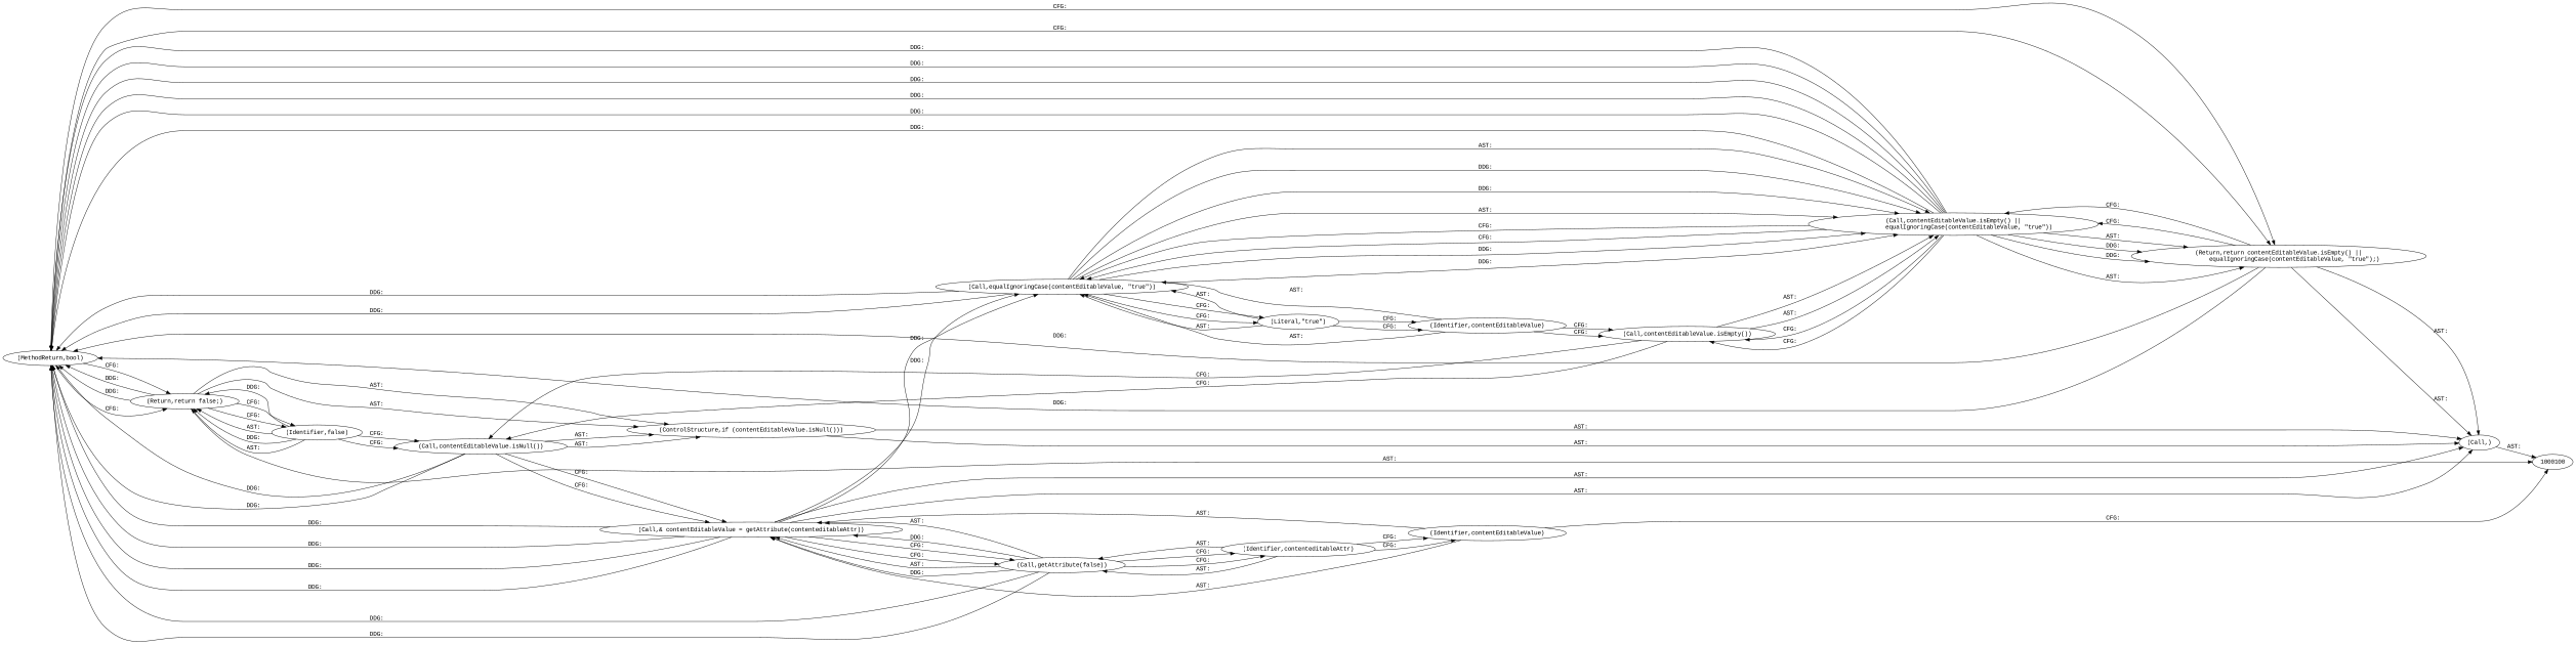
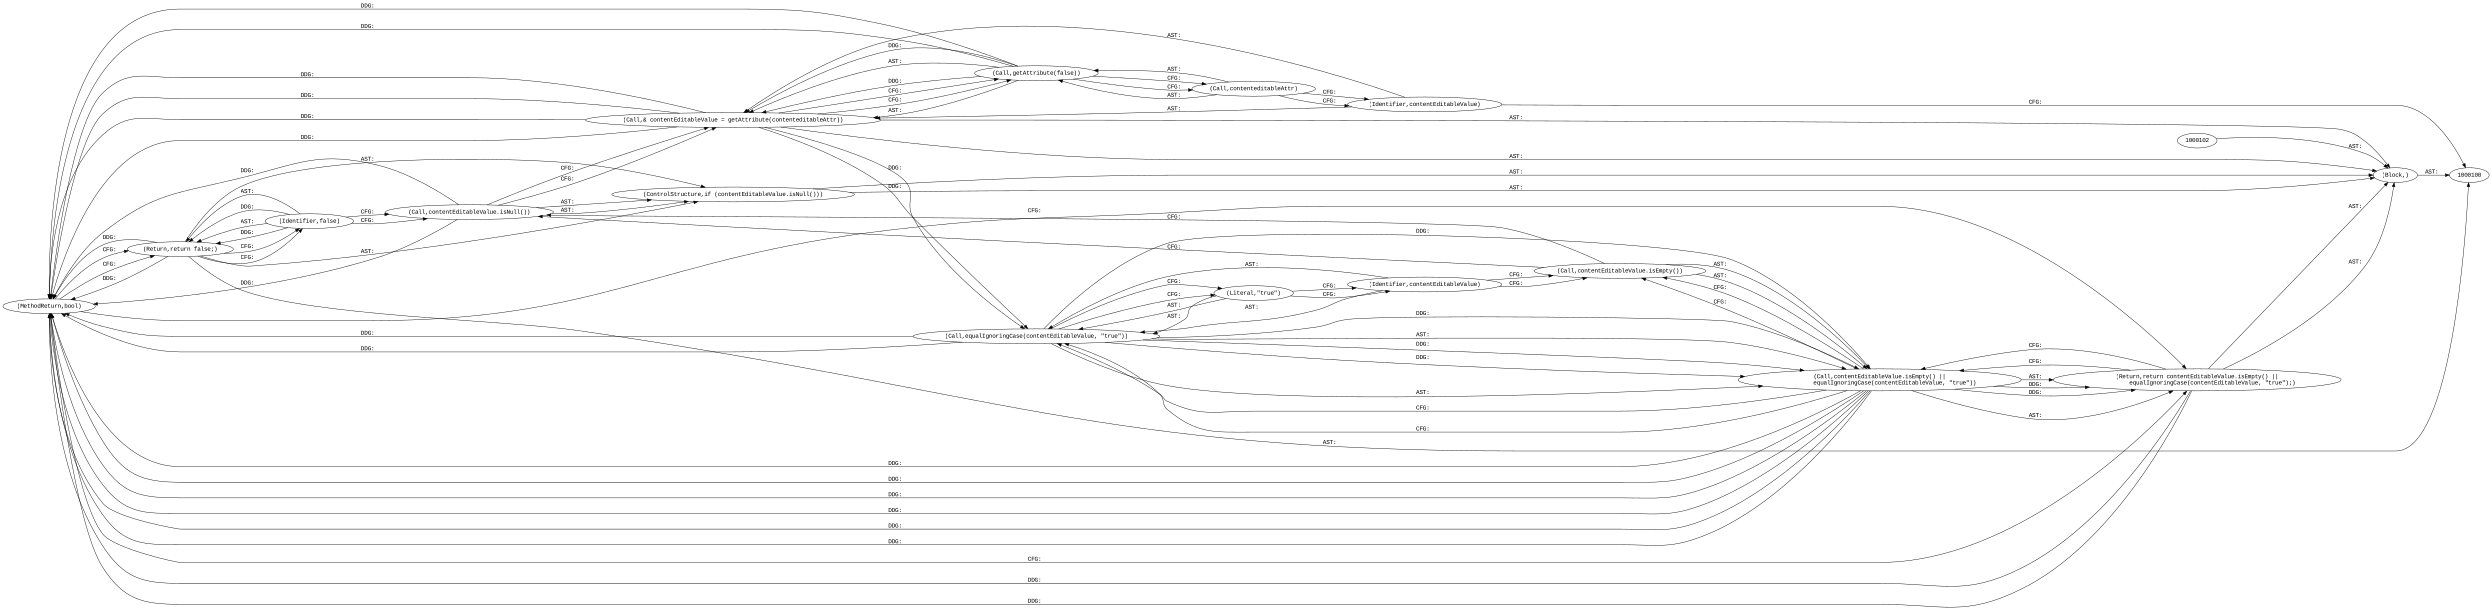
  digraph {
    fontname="Liberation Mono"
    rankdir=LR
    node [fontname="Liberation Mono"]
    edge [fontname="Liberation Mono"]
    n1 [label="(MethodReturn,bool)"]
    n2 [label="(Return,return false;)"]
    n3 [label="(Return,return contentEditableValue.isEmpty() ||\n         equalIgnoringCase(contentEditableValue, \"true\");)"]
    1000100
    n5 [label="(ControlStructure,if (contentEditableValue.isNull()))"]
    n6 [label="(Identifier,false)"]
-   n7 [label="(Call,)"]
+   n7 [label="(Block,)"]
    n8 [label="(Call,contentEditableValue.isEmpty() ||\n         equalIgnoringCase(contentEditableValue, \"true\"))"]
    n9 [label="(Call,& contentEditableValue = getAttribute(contenteditableAttr))"]
    n10 [label="(Call,getAttribute(false))"]
    n11 [label="(Call,equalIgnoringCase(contentEditableValue, \"true\"))"]
-   n12 [label="(Identifier,contenteditableAttr)"]
+   n12 [label="(Call,contenteditableAttr)"]
    n13 [label="(Literal,\"true\")"]
    n14 [label="(Identifier,contentEditableValue)"]
    n15 [label="(Call,contentEditableValue.isNull())"]
    n16 [label="(Call,contentEditableValue.isEmpty())"]
    n17 [label="(Identifier,contentEditableValue)"]
+   1000102
    n1 -> n2 [label="CFG: "]
    n1 -> n2 [label="CFG: "]
    n1 -> n3 [label="CFG: "]
    n1 -> n3 [label="CFG: "]
    n2 -> n1 [label="DDG: "]
    n2 -> n1 [label="DDG: "]
    n2 -> 1000100 [label="AST: "]
    n2 -> n5 [label="AST: "]
    n2 -> n5 [label="AST: "]
    n2 -> n6 [label="CFG: "]
    n2 -> n6 [label="CFG: "]
    n3 -> n1 [label="DDG: "]
    n3 -> n1 [label="DDG: "]
    n3 -> n7 [label="AST: "]
    n3 -> n7 [label="AST: "]
    n3 -> n8 [label="CFG: "]
    n3 -> n8 [label="CFG: "]
    n5 -> n7 [label="AST: "]
    n5 -> n7 [label="AST: "]
    n6 -> n2 [label="AST: "]
    n6 -> n2 [label="DDG: "]
    n6 -> n2 [label="AST: "]
    n6 -> n2 [label="DDG: "]
    n6 -> n15 [label="CFG: "]
    n6 -> n15 [label="CFG: "]
    n7 -> 1000100 [label="AST: "]
    n8 -> n1 [label="DDG: "]
    n8 -> n1 [label="DDG: "]
    n8 -> n1 [label="DDG: "]
    n8 -> n1 [label="DDG: "]
    n8 -> n1 [label="DDG: "]
    n8 -> n1 [label="DDG: "]
    n8 -> n3 [label="AST: "]
    n8 -> n3 [label="DDG: "]
    n8 -> n3 [label="AST: "]
    n8 -> n3 [label="DDG: "]
    n8 -> n11 [label="CFG: "]
    n8 -> n11 [label="CFG: "]
    n8 -> n16 [label="CFG: "]
    n8 -> n16 [label="CFG: "]
    n9 -> n1 [label="DDG: "]
    n9 -> n1 [label="DDG: "]
    n9 -> n1 [label="DDG: "]
    n9 -> n1 [label="DDG: "]
    n9 -> n7 [label="AST: "]
    n9 -> n7 [label="AST: "]
    n9 -> n10 [label="CFG: "]
    n9 -> n10 [label="CFG: "]
    n9 -> n11 [label="DDG: "]
    n9 -> n11 [label="DDG: "]
    n10 -> n1 [label="DDG: "]
    n10 -> n1 [label="DDG: "]
    n10 -> n9 [label="AST: "]
    n10 -> n9 [label="DDG: "]
    n10 -> n9 [label="AST: "]
    n10 -> n9 [label="DDG: "]
    n10 -> n12 [label="CFG: "]
    n10 -> n12 [label="CFG: "]
    n11 -> n1 [label="DDG: "]
    n11 -> n1 [label="DDG: "]
    n11 -> n8 [label="AST: "]
    n11 -> n8 [label="DDG: "]
    n11 -> n8 [label="DDG: "]
    n11 -> n8 [label="AST: "]
    n11 -> n8 [label="DDG: "]
    n11 -> n8 [label="DDG: "]
    n11 -> n13 [label="CFG: "]
    n11 -> n13 [label="CFG: "]
    n12 -> n10 [label="AST: "]
    n12 -> n10 [label="AST: "]
    n12 -> n14 [label="CFG: "]
    n12 -> n14 [label="CFG: "]
    n13 -> n11 [label="AST: "]
    n13 -> n11 [label="AST: "]
    n13 -> n17 [label="CFG: "]
    n13 -> n17 [label="CFG: "]
    n14 -> 1000100 [label="CFG: "]
    n14 -> n9 [label="AST: "]
    n14 -> n9 [label="AST: "]
    n15 -> n1 [label="DDG: "]
    n15 -> n1 [label="DDG: "]
    n15 -> n5 [label="AST: "]
    n15 -> n5 [label="AST: "]
    n15 -> n9 [label="CFG: "]
    n15 -> n9 [label="CFG: "]
    n16 -> n8 [label="AST: "]
    n16 -> n8 [label="AST: "]
    n16 -> n15 [label="CFG: "]
    n16 -> n15 [label="CFG: "]
    n17 -> n11 [label="AST: "]
    n17 -> n11 [label="AST: "]
    n17 -> n16 [label="CFG: "]
    n17 -> n16 [label="CFG: "]
+   1000102 -> n7 [label="AST: "]
  }
